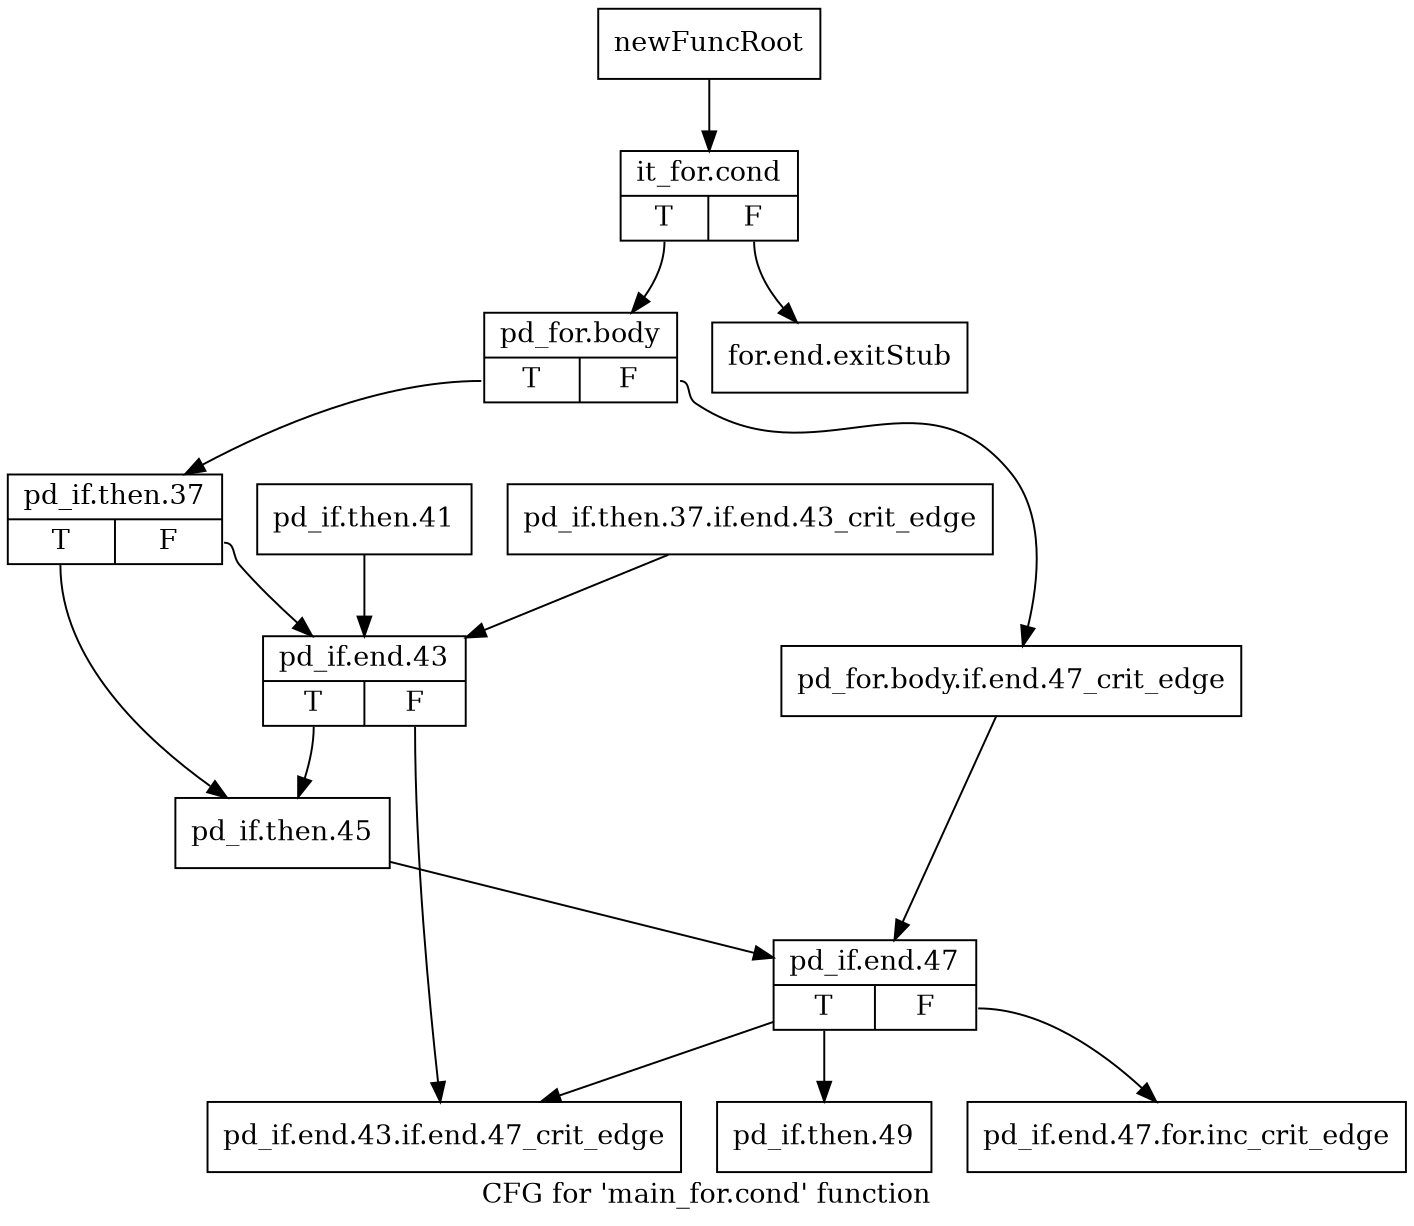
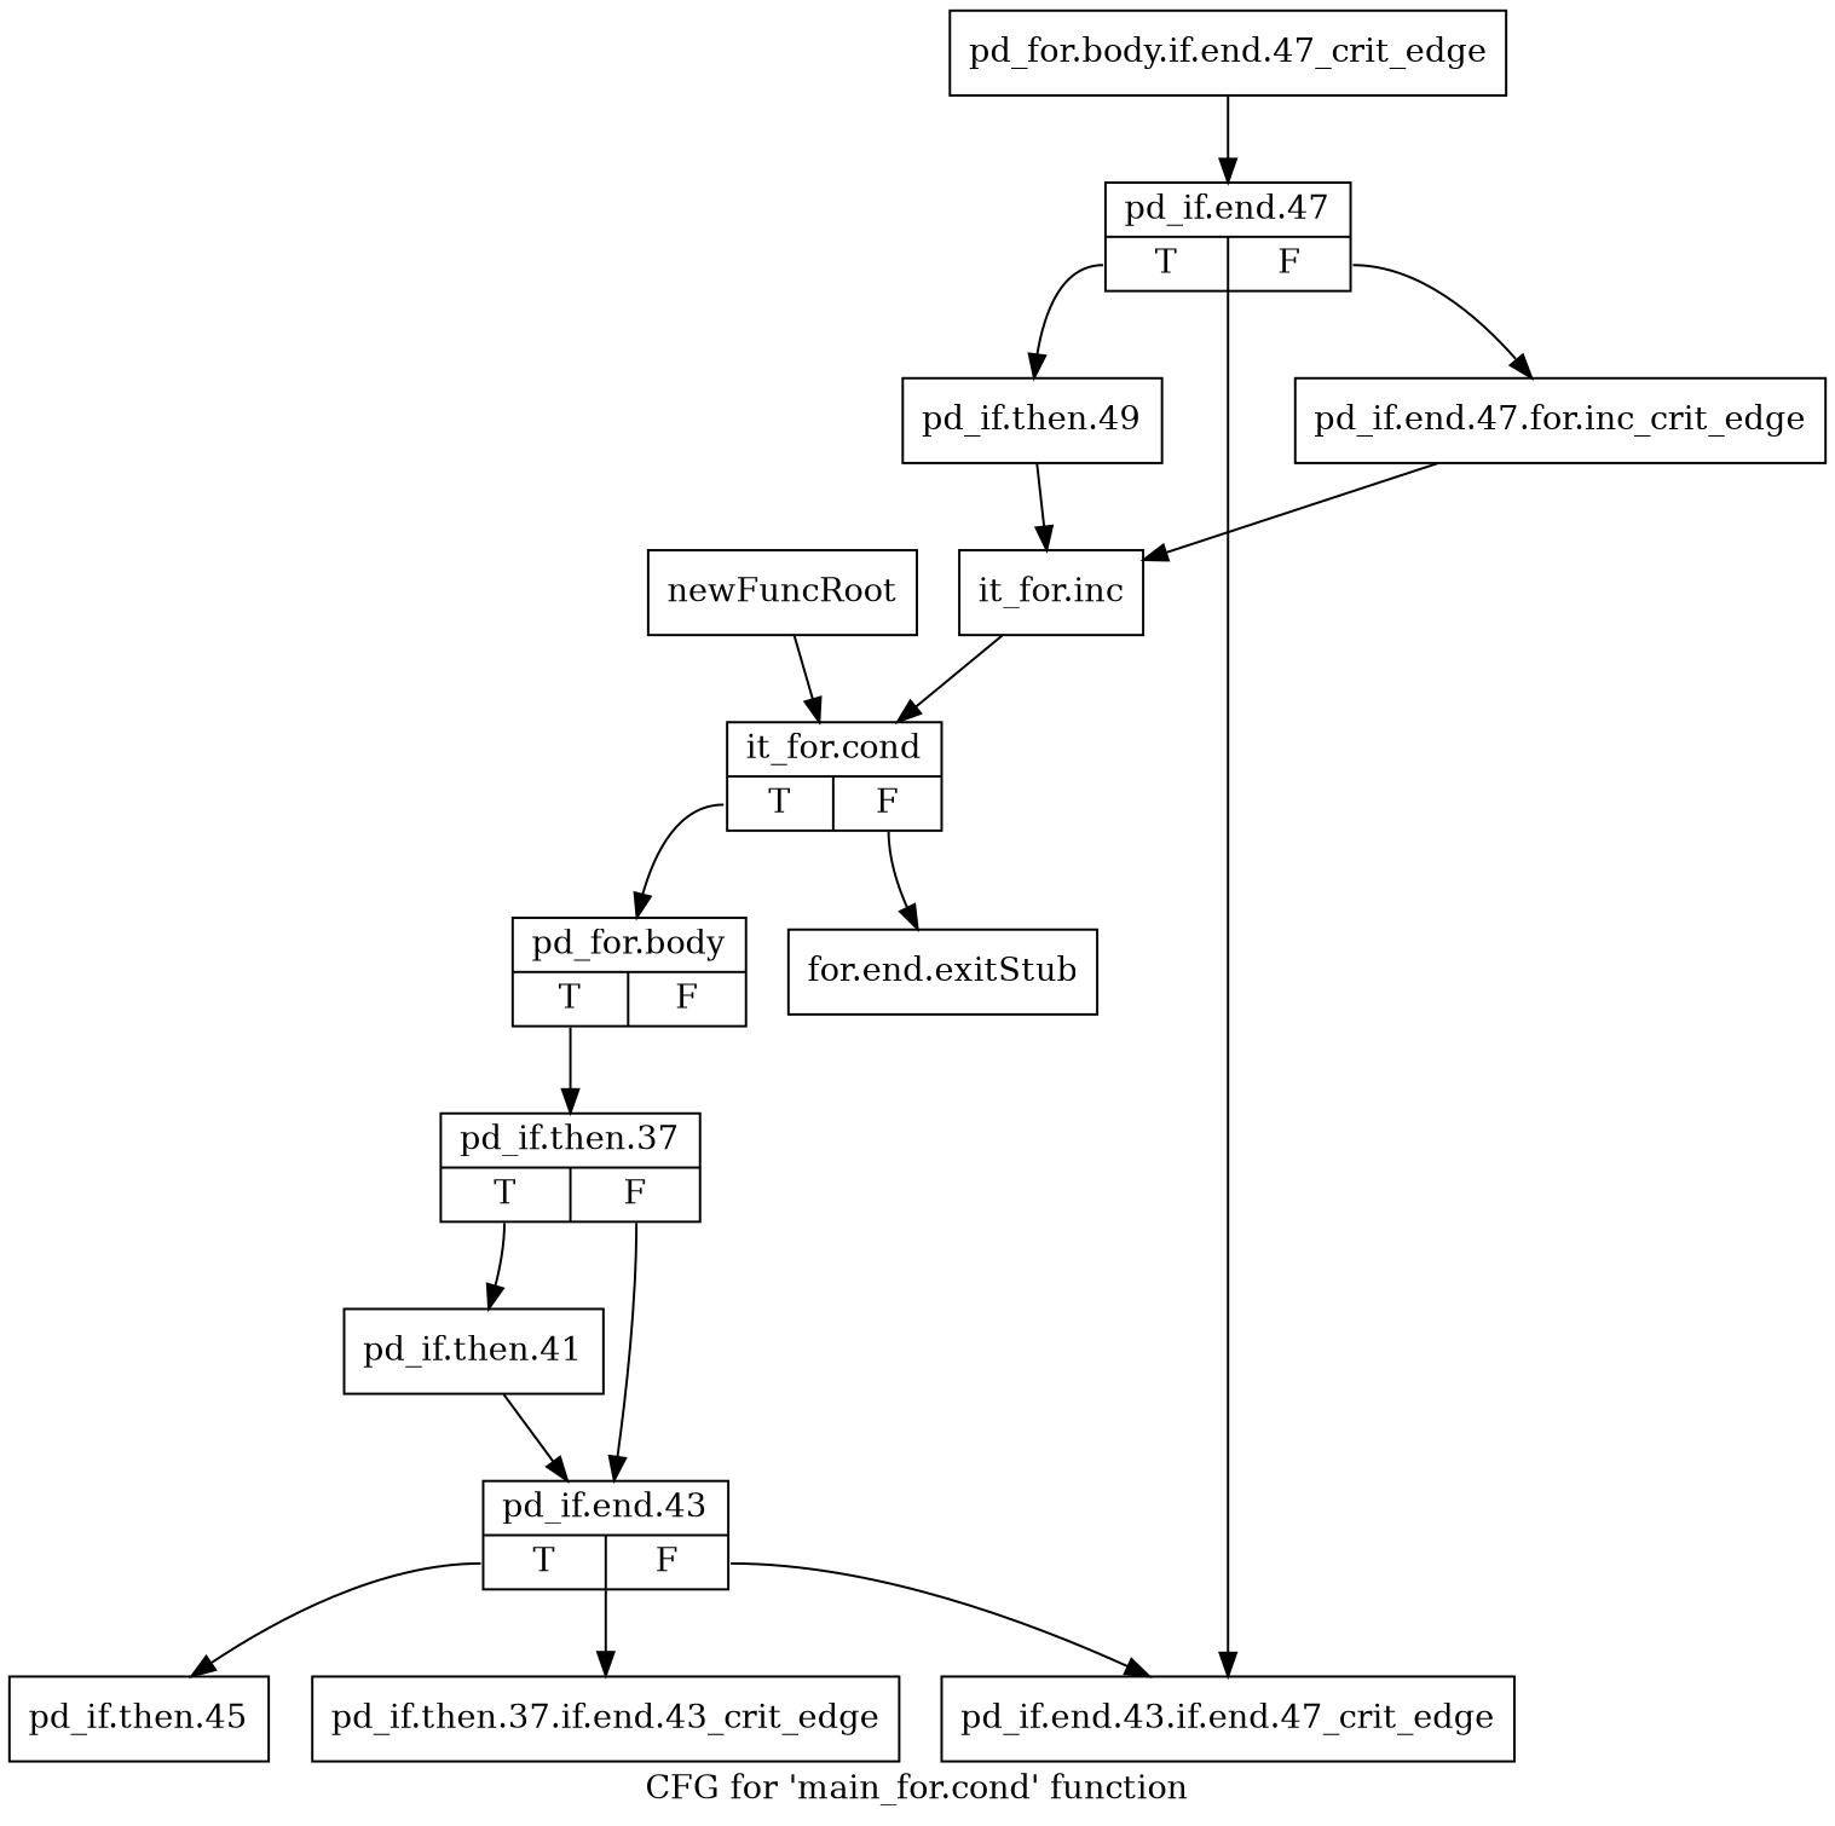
  digraph {
    label="CFG for 'main_for.cond' function"
    node [shape=record]
    n1 [label="{newFuncRoot}"]
    n2 [label="{it_for.cond|{<s0>T|<s1>F}}"]
    n3 [label="{for.end.exitStub}"]
    n4 [label="{pd_for.body|{<s0>T|<s1>F}}"]
    n5 [label="{pd_if.then.37|{<s0>T|<s1>F}}"]
    n6 [label="{pd_for.body.if.end.47_crit_edge}"]
    n7 [label="{pd_if.then.41}"]
    n8 [label="{pd_if.end.43|{<s0>T|<s1>F}}"]
    n9 [label="{pd_if.end.47|{<s0>T|<s1>F}}"]
    n10 [label="{pd_if.then.37.if.end.43_crit_edge}"]
    n11 [label="{pd_if.then.49}"]
    n12 [label="{pd_if.end.47.for.inc_crit_edge}"]
    n13 [label="{pd_if.end.43.if.end.47_crit_edge}"]
+   n14 [label="{it_for.inc}"]
    n15 [label="{pd_if.then.45}"]
    n1 -> n2
    n2 -> n3 [tailport=s1]
    n2 -> n4 [tailport=s0]
    n4 -> n5 [tailport=s0]
-   n4 -> n6 [tailport=s1]
-   n5 -> n15 [tailport=s0]
+   n5 -> n7 [tailport=s0]
    n5 -> n8 [tailport=s1]
    n6 -> n9
    n7 -> n8
    n8 -> n13 [tailport=s1]
    n8 -> n15 [tailport=s0]
    n9 -> n11 [tailport=s0]
    n9 -> n12 [tailport=s1]
    n9 -> n13
-   n10 -> n8
-   n15 -> n9
+   n8 -> n10
+   n11 -> n14
+   n12 -> n14
+   n14 -> n2
  }
